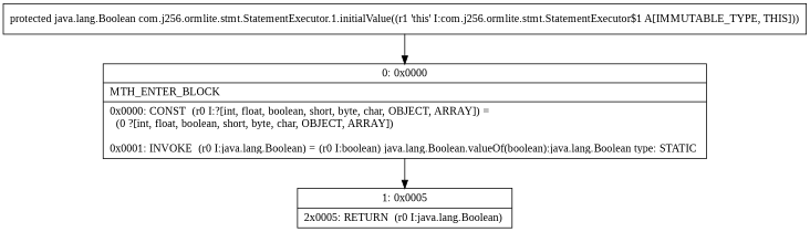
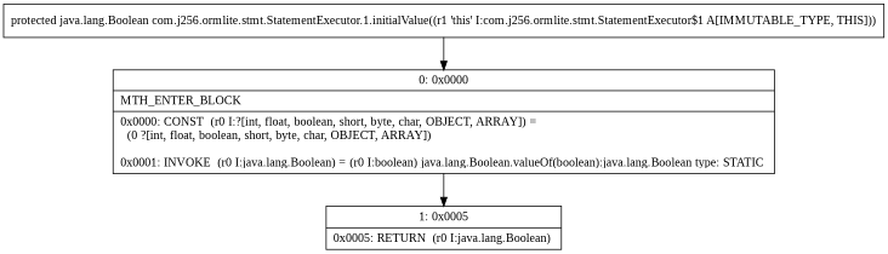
  digraph {
    fontname="Liberation Serif"
    node [shape=record fontname="Liberation Serif"]
    edge [fontname="Liberation Serif"]
    n1 [label="{0\:\ 0x0000|MTH_ENTER_BLOCK\l|0x0000: CONST  (r0 I:?[int, float, boolean, short, byte, char, OBJECT, ARRAY]) = \l  (0 ?[int, float, boolean, short, byte, char, OBJECT, ARRAY])\l \l0x0001: INVOKE  (r0 I:java.lang.Boolean) = (r0 I:boolean) java.lang.Boolean.valueOf(boolean):java.lang.Boolean type: STATIC \l}"]
-   n2 [label="{1\:\ 0x0005|2x0005: RETURN  (r0 I:java.lang.Boolean) \l}"]
+   n2 [label="{1\:\ 0x0005|0x0005: RETURN  (r0 I:java.lang.Boolean) \l}"]
    n3 [label="{protected java.lang.Boolean com.j256.ormlite.stmt.StatementExecutor.1.initialValue((r1 'this' I:com.j256.ormlite.stmt.StatementExecutor$1 A[IMMUTABLE_TYPE, THIS])) }"]
    n1 -> n2
    n3 -> n1
  }
